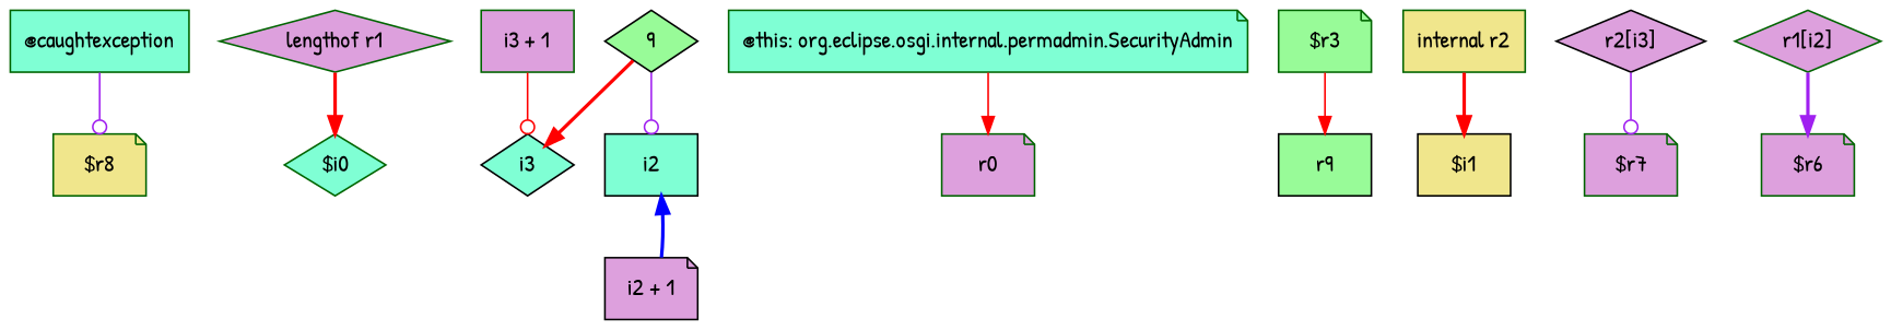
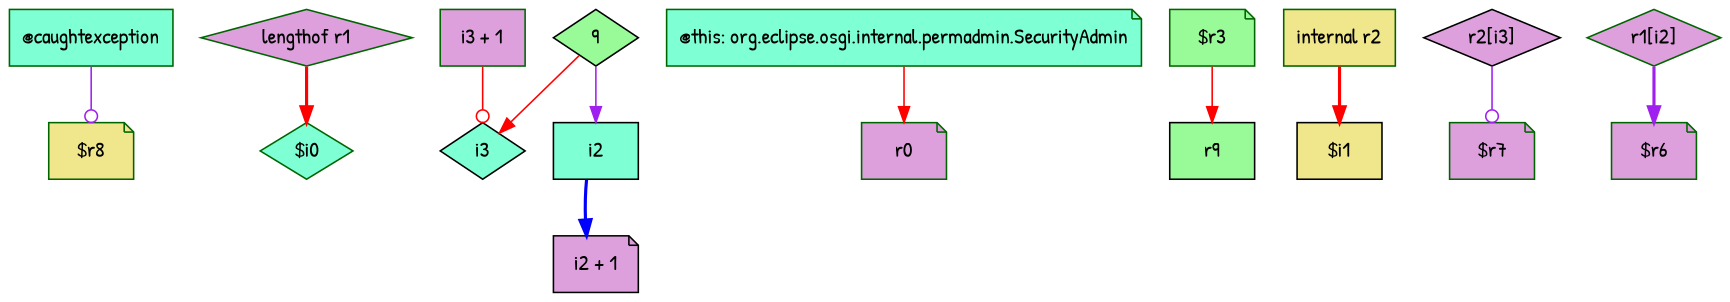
  digraph {
    fontname="Patrick Hand"
    node [color=darkgreen fillcolor=plum fontname="Patrick Hand" shape=note style=filled]
    edge [arrowhead=normal color=red fontname="Patrick Hand" style=solid]
    n1 [fillcolor=aquamarine label="@caughtexception" shape=box]
    n2 [fillcolor=khaki label="$r8"]
    n3 [label="lengthof r1" shape=diamond]
    n4 [fillcolor=aquamarine label="$i0" shape=diamond]
    n5 [color=black fillcolor=palegreen label=9 shape=diamond]
    n6 [color=black fillcolor=aquamarine label=i3 shape=diamond]
    n7 [color=black fillcolor=aquamarine label=i2 shape=box]
    n8 [fillcolor=aquamarine label="@this: org.eclipse.osgi.internal.permadmin.SecurityAdmin"]
    n9 [label=r0]
    n10 [fillcolor=palegreen label="$r3"]
    n11 [color=black fillcolor=palegreen label=r9 shape=box]
    n12 [fillcolor=khaki label="internal r2" shape=box]
    n13 [color=black fillcolor=khaki label="$i1" shape=box]
    n14 [color=black label="i2 + 1"]
    n15 [color=black label="r2[i3]" shape=diamond]
    n16 [label="$r7"]
    n17 [label="r1[i2]" shape=diamond]
    n18 [label="$r6"]
    n19 [label="i3 + 1" shape=box]
    n1 -> n2 [arrowhead=odot color=purple]
    n3 -> n4 [style=bold]
-   n5 -> n6 [style=bold]
-   n5 -> n7 [arrowhead=odot color=purple]
+   n5 -> n6
+   n5 -> n7 [color=purple]
    n8 -> n9
    n10 -> n11
    n12 -> n13 [style=bold]
-   n14 -> n7 [color=blue style=bold]
+   n7 -> n14 [color=blue style=bold]
    n15 -> n16 [arrowhead=odot color=purple]
    n17 -> n18 [color=purple style=bold]
    n19 -> n6 [arrowhead=odot]
  }
